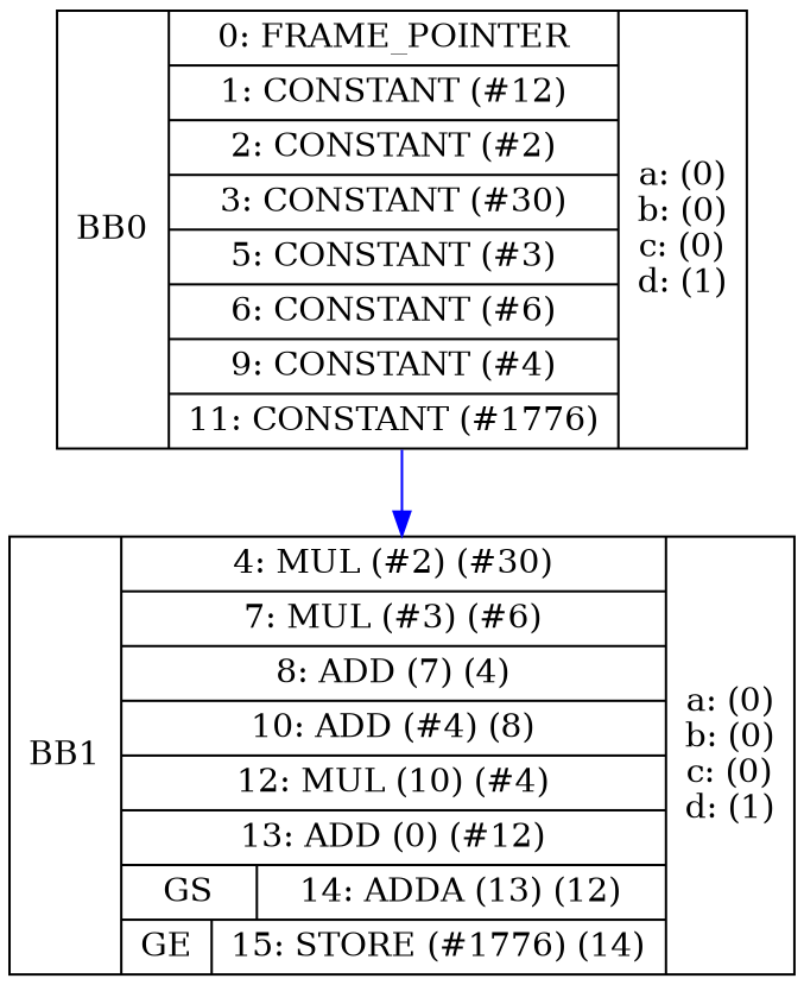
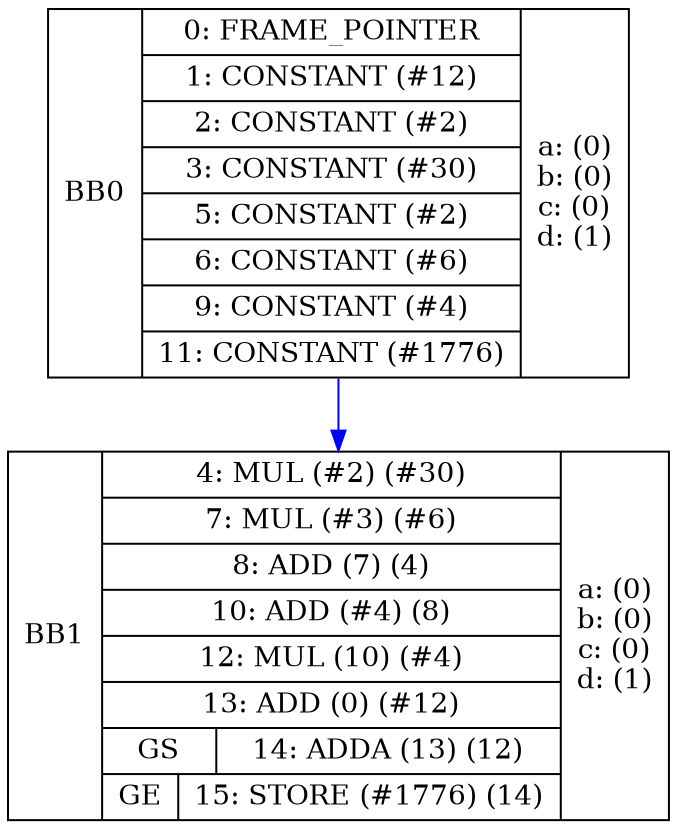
  digraph {
    node [shape=record]
-   n1 [label="<b>BB0 | {0: FRAME_POINTER|1: CONSTANT (#12)|2: CONSTANT (#2)|3: CONSTANT (#30)|5: CONSTANT (#3)|6: CONSTANT (#6)|9: CONSTANT (#4)|11: CONSTANT (#1776)} | a: (0)\nb: (0)\nc: (0)\nd: (1)\n"]
+   n1 [label="<b>BB0 | {0: FRAME_POINTER|1: CONSTANT (#12)|2: CONSTANT (#2)|3: CONSTANT (#30)|5: CONSTANT (#2)|6: CONSTANT (#6)|9: CONSTANT (#4)|11: CONSTANT (#1776)} | a: (0)\nb: (0)\nc: (0)\nd: (1)\n"]
    n2 [label="<b>BB1 | {4: MUL (#2)  (#30)|7: MUL (#3)  (#6)|8: ADD (7)  (4)|10: ADD (#4)  (8)|12: MUL (10)  (#4)|13: ADD (0)  (#12)|{ GS |14: ADDA (13)  (12)}|{ GE |15: STORE (#1776)  (14)}} | a: (0)\nb: (0)\nc: (0)\nd: (1)\n"]
    n1 -> n2 [color=blue headport=n tailport=s]
  }
